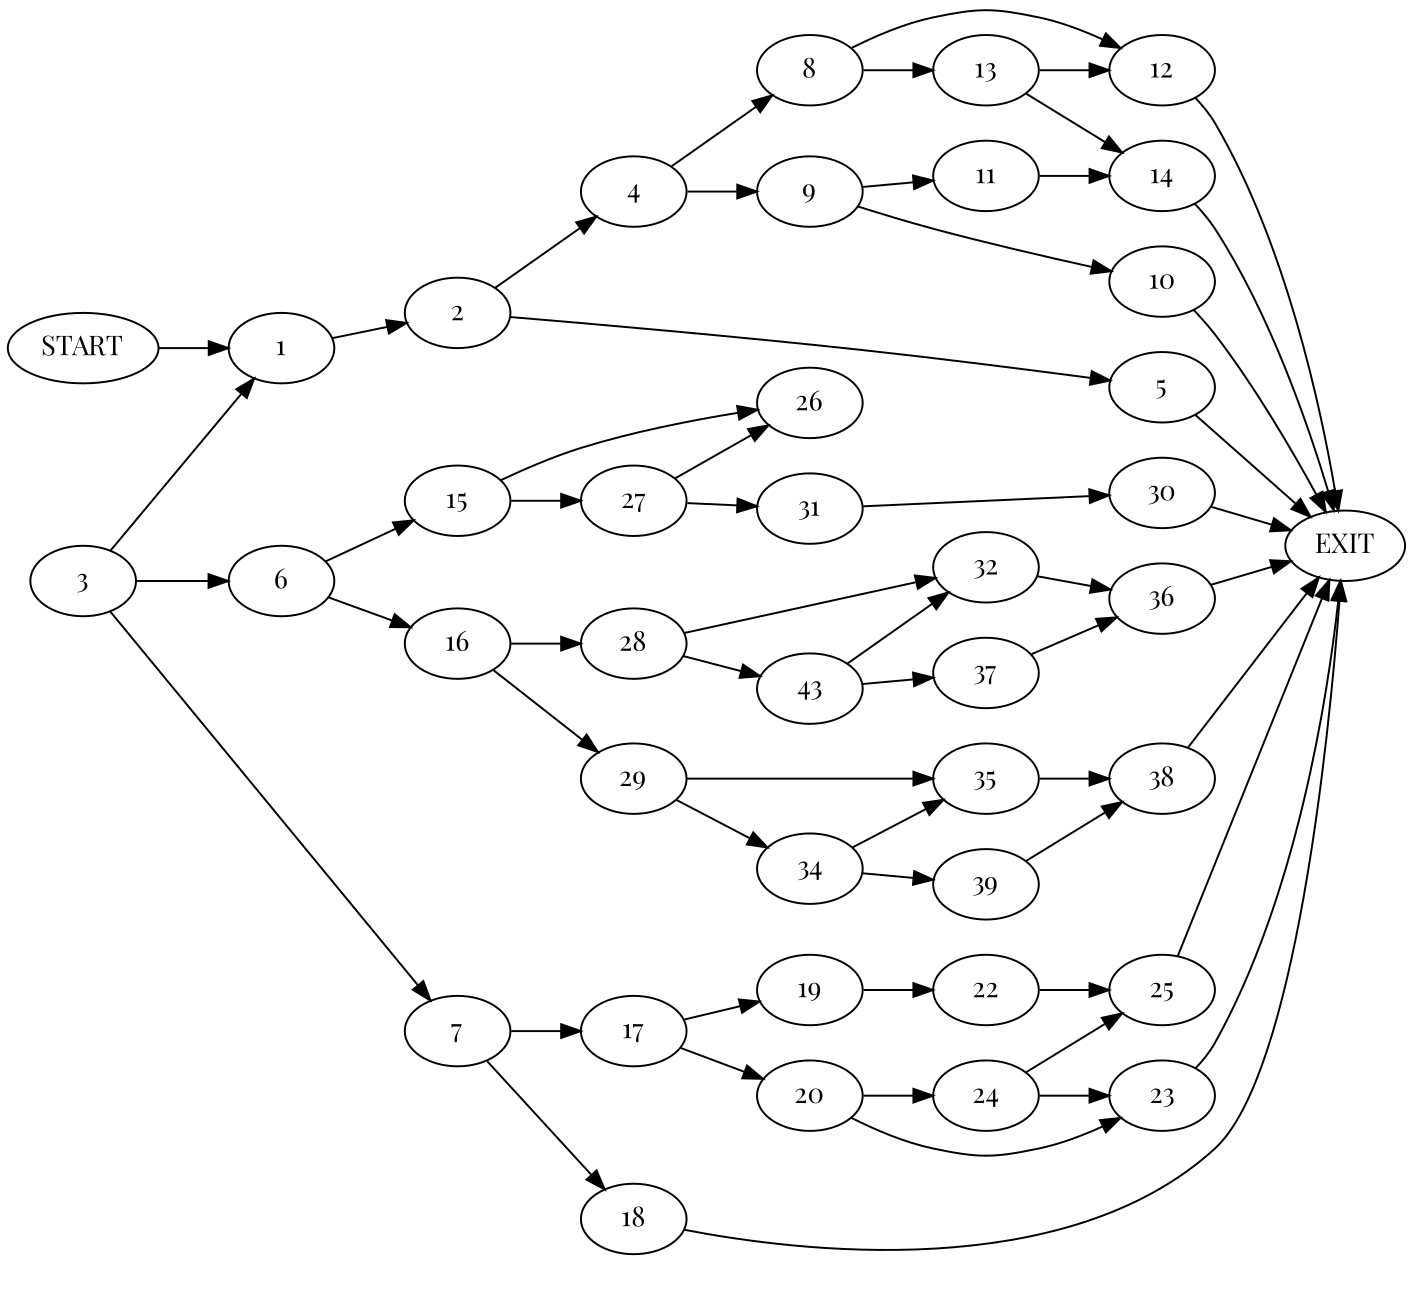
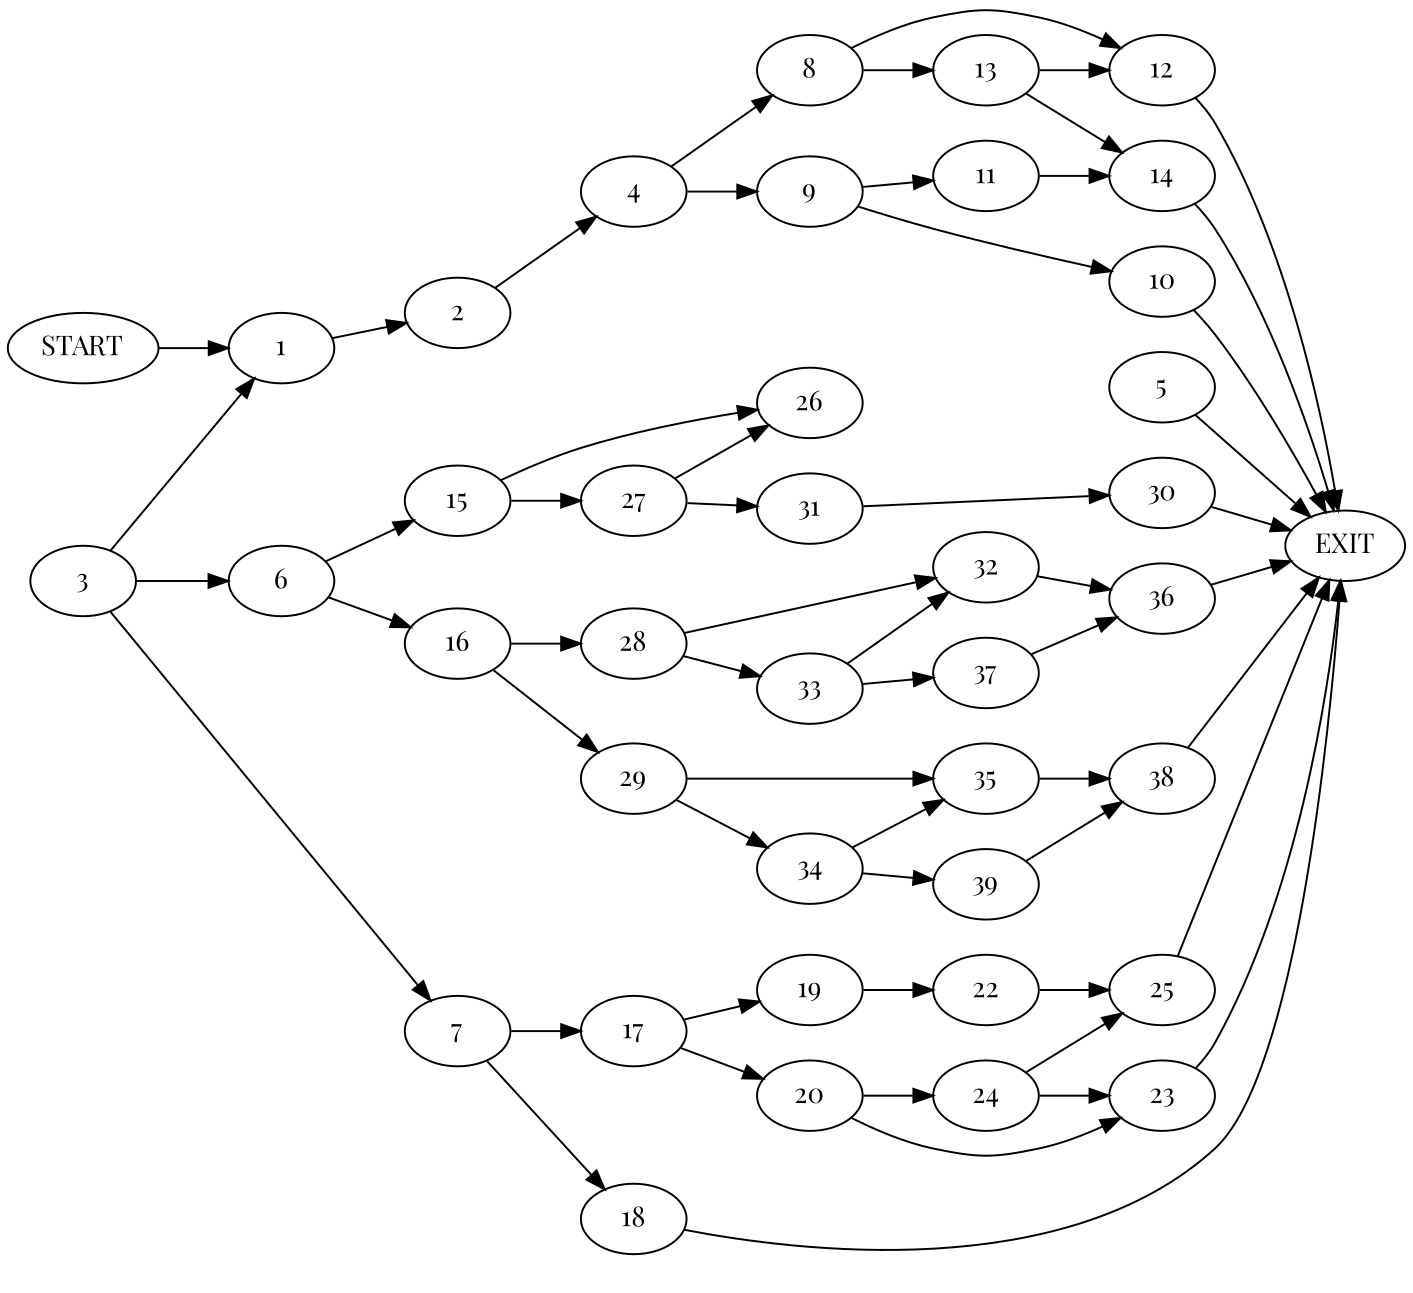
  digraph {
    fontname="Playfair Display"
    rankdir=LR
    node [fontname="Playfair Display"]
    edge [fontname="Playfair Display"]
    n1 [label=START]
    1
    2
    n4 [label=EXIT]
    4
    5
    3
    6
    7
    8
    9
    15
    16
    17
    18
    12
    13
    10
    11
    26
    27
    28
    29
    19
    20
    14
    31
    32
-   33 [label=43]
+   33
    34
    35
    22
    23
    24
    25
    30
    36
    37
    39
    38
    n1 -> 1
    1 -> 2
    2 -> 4
-   2 -> 5
    4 -> 8
    4 -> 9
    5 -> n4
    3 -> 1
    3 -> 6
    3 -> 7
    6 -> 15
    6 -> 16
    7 -> 17
    7 -> 18
    8 -> 12
    8 -> 13
    9 -> 10
    9 -> 11
    15 -> 26
    15 -> 27
    16 -> 28
    16 -> 29
    17 -> 19
    17 -> 20
    18 -> n4
    12 -> n4
    13 -> 12
    13 -> 14
    10 -> n4
    11 -> 14
    27 -> 26
    27 -> 31
    28 -> 32
    28 -> 33
    29 -> 34
    29 -> 35
    19 -> 22
    20 -> 23
    20 -> 24
    14 -> n4
    31 -> 30
    32 -> 36
    33 -> 32
    33 -> 37
    34 -> 35
    34 -> 39
    35 -> 38
    22 -> 25
    23 -> n4
    24 -> 23
    24 -> 25
    25 -> n4
    30 -> n4
    36 -> n4
    37 -> 36
    39 -> 38
    38 -> n4
  }
